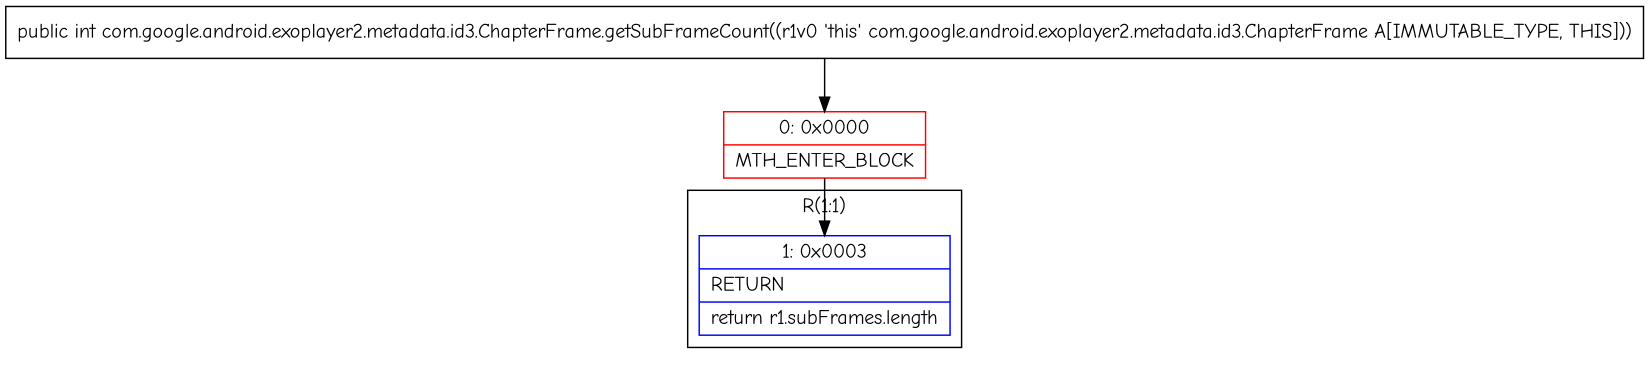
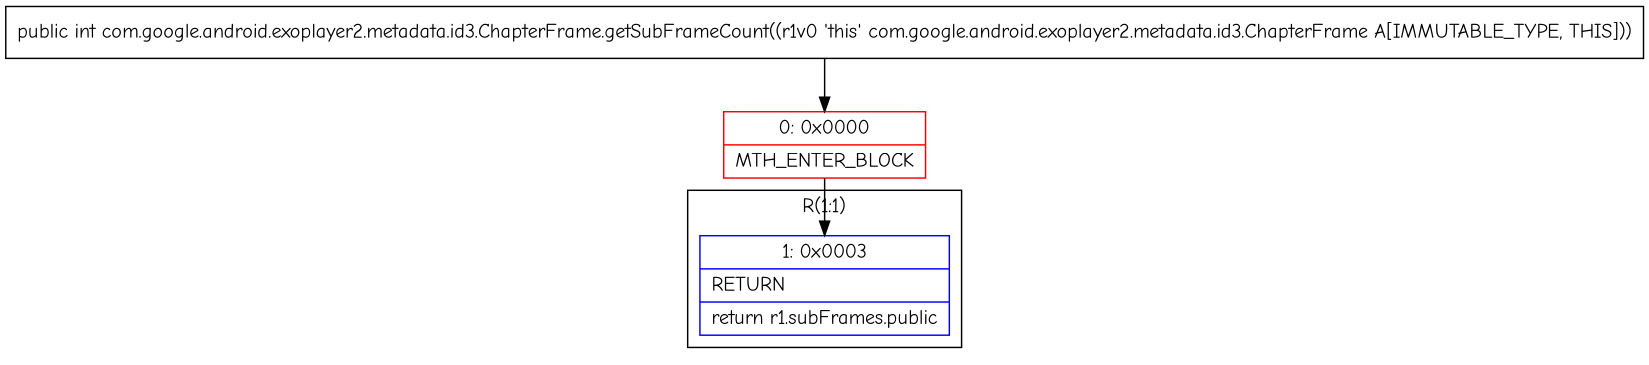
  digraph {
    fontname="Comic Neue"
    node [shape=record fontname="Comic Neue"]
    edge [fontname="Comic Neue"]
-   n1 [color=blue label="{1\:\ 0x0003|RETURN\l|return r1.subFrames.length\l}"]
+   n1 [color=blue label="{1\:\ 0x0003|RETURN\l|return r1.subFrames.public\l}"]
    n2 [color=red label="{0\:\ 0x0000|MTH_ENTER_BLOCK\l}"]
    n3 [label="{public int com.google.android.exoplayer2.metadata.id3.ChapterFrame.getSubFrameCount((r1v0 'this' com.google.android.exoplayer2.metadata.id3.ChapterFrame A[IMMUTABLE_TYPE, THIS])) }"]
    subgraph cluster_1 {
      label="R(1:1)"
      n1
    }
    n2 -> n1
    n3 -> n2
  }
